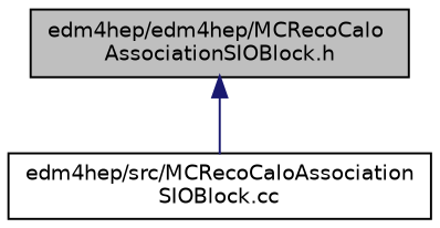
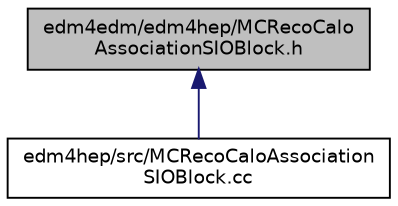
  digraph {
    node [color=black fontname=Helvetica fontsize=10 shape=record style=filled]
-   n1 [fillcolor=grey75 fontcolor=black height=0.2 label="edm4hep/edm4hep/MCRecoCalo\lAssociationSIOBlock.h" width=0.4]
+   n1 [fillcolor=grey75 fontcolor=black height=0.2 label="edm4edm/edm4hep/MCRecoCalo\lAssociationSIOBlock.h" width=0.4]
    n2 [fillcolor=white height=0.2 label="edm4hep/src/MCRecoCaloAssociation\lSIOBlock.cc" width=0.4]
    n1 -> n2 [color=midnightblue dir=back fontname=Helvetica fontsize=10 labelfontname=Helvetica labelfontsize=10 style=solid]
  }
